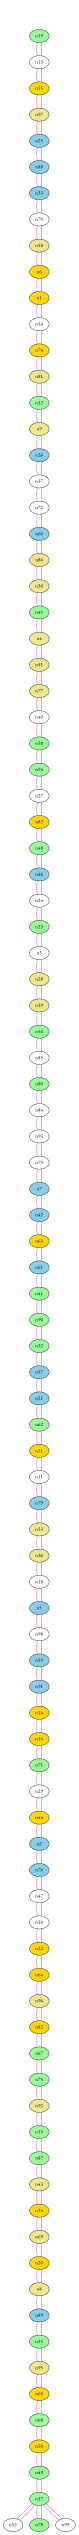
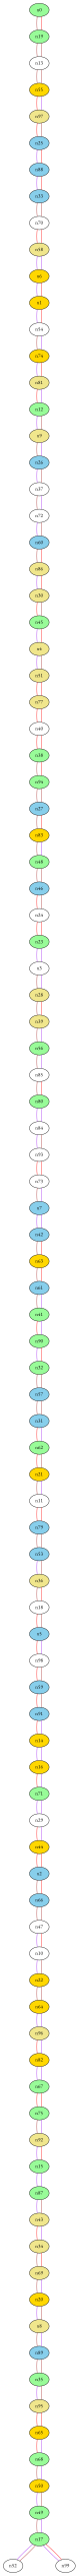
  graph {
    fontname="EB Garamond"
    node [fillcolor=palegreen fontname="EB Garamond" style=filled]
    edge [color=purple fontname="EB Garamond"]
+   n0
    n19
    n13 [fillcolor=white]
    n1 [fillcolor=gold]
    n6 [fillcolor=gold]
    n54 [fillcolor=white]
    n58 [fillcolor=khaki]
    n74 [fillcolor=gold]
    n2 [fillcolor=skyblue]
    n44 [fillcolor=gold]
-   n66 [fillcolor=skyblue label=n76]
+   n66 [fillcolor=skyblue]
    n29 [fillcolor=white]
    n47 [fillcolor=white]
    n3 [fillcolor=white]
    n23
    n28 [fillcolor=khaki]
    n24 [fillcolor=white]
    n39 [fillcolor=khaki]
    n4 [fillcolor=khaki]
    n45
    n51 [fillcolor=khaki]
    n30 [fillcolor=khaki]
    n77 [fillcolor=khaki]
    n5 [fillcolor=skyblue]
    n18 [fillcolor=white]
    n98 [fillcolor=white]
    n36 [fillcolor=khaki]
    n59 [fillcolor=skyblue]
    n70 [fillcolor=white]
    n7 [fillcolor=skyblue]
    n42 [fillcolor=skyblue]
    n73 [fillcolor=white]
    n63 [fillcolor=gold]
    n93 [fillcolor=white]
    n8 [fillcolor=khaki]
    n20 [fillcolor=gold]
    n89 [fillcolor=skyblue]
    n69 [fillcolor=khaki]
    n35
    n9 [fillcolor=khaki]
    n12
    n26 [fillcolor=skyblue]
    n81 [fillcolor=khaki]
    n37 [fillcolor=white]
    n10 [fillcolor=white]
    n22 [fillcolor=gold]
    n64 [fillcolor=gold]
    n11 [fillcolor=white]
    n21 [fillcolor=gold]
    n79 [fillcolor=skyblue]
    n62
-   n53 [fillcolor=khaki]
+   n53 [fillcolor=skyblue]
    n55 [fillcolor=gold]
    n97 [fillcolor=khaki]
    n14 [fillcolor=gold]
    n16 [fillcolor=gold]
    n91 [fillcolor=skyblue]
    n71
    n15
    n87
    n92 [fillcolor=khaki]
    n43 [fillcolor=khaki]
    n75
    n17
    n49
    n52 [fillcolor=white]
-   n78
    n99 [fillcolor=white]
    n50 [fillcolor=gold]
-   n34 [fillcolor=gold]
+   n34 [fillcolor=khaki]
    n31 [fillcolor=skyblue]
    n96 [fillcolor=khaki]
    n46 [fillcolor=skyblue]
    n48
    n25 [fillcolor=skyblue]
    n88 [fillcolor=skyblue]
    n33 [fillcolor=skyblue]
    n72 [fillcolor=white]
-   n27 [fillcolor=white]
+   n27 [fillcolor=skyblue]
    n83 [fillcolor=gold]
    n94
    n38
    n56
    n86 [fillcolor=khaki]
    n60 [fillcolor=skyblue]
    n57 [fillcolor=skyblue]
    n32
    n90
    n41
    n95 [fillcolor=khaki]
    n65 [fillcolor=gold]
    n40 [fillcolor=white]
    n85 [fillcolor=white]
    n61 [fillcolor=skyblue]
    n68
    n80
    n82 [fillcolor=gold]
    n67
    n84 [fillcolor=white]
+   n0 -- n19 [color=brown]
+   n19 -- n0 [color=red]
    n19 -- n13 [color=brown]
    n13 -- n19 [color=brown]
    n13 -- n55 [color=brown]
    n1 -- n6 [color=red]
    n1 -- n54
    n6 -- n1
    n6 -- n58
    n54 -- n1 [color=red]
    n54 -- n74 [color=brown]
    n58 -- n6
    n58 -- n70 [color=red]
    n74 -- n54
    n74 -- n81
    n2 -- n44 [color=red]
    n2 -- n66 [color=brown]
    n44 -- n2 [color=red]
    n44 -- n29
    n66 -- n2 [color=red]
    n66 -- n47 [color=brown]
    n29 -- n44 [color=red]
    n29 -- n71
    n47 -- n66 [color=brown]
    n47 -- n10
    n3 -- n23
    n3 -- n28 [color=brown]
    n23 -- n3
    n23 -- n24 [color=red]
    n28 -- n3
    n28 -- n39 [color=brown]
    n24 -- n23 [color=red]
    n24 -- n46 [color=brown]
    n39 -- n28 [color=red]
    n39 -- n56 [color=brown]
    n4 -- n45 [color=red]
    n4 -- n51
    n45 -- n4
    n45 -- n30 [color=brown]
    n51 -- n4 [color=brown]
    n51 -- n77 [color=red]
    n30 -- n45 [color=red]
    n30 -- n86 [color=red]
    n77 -- n51 [color=red]
    n77 -- n40 [color=red]
    n5 -- n18 [color=brown]
    n5 -- n98 [color=red]
    n18 -- n5 [color=red]
    n18 -- n36 [color=red]
    n98 -- n5
    n98 -- n59 [color=red]
    n36 -- n18 [color=brown]
    n36 -- n53 [color=brown]
    n59 -- n98 [color=brown]
    n59 -- n91 [color=red]
    n70 -- n58 [color=red]
    n70 -- n33 [color=brown]
    n7 -- n42
    n7 -- n73
    n42 -- n7
    n42 -- n63 [color=brown]
    n73 -- n7 [color=brown]
    n73 -- n93 [color=red]
    n63 -- n42 [color=red]
    n63 -- n61 [color=brown]
    n93 -- n73 [color=red]
    n93 -- n84 [color=brown]
    n8 -- n20 [color=brown]
    n8 -- n89 [color=brown]
    n20 -- n8
    n20 -- n69
    n89 -- n8
    n89 -- n35 [color=brown]
    n69 -- n20 [color=brown]
    n69 -- n34 [color=red]
    n35 -- n89 [color=brown]
    n35 -- n95
    n9 -- n12 [color=brown]
    n9 -- n26 [color=brown]
    n12 -- n9
    n12 -- n81
    n26 -- n9
    n26 -- n37
    n81 -- n74 [color=red]
    n81 -- n12 [color=red]
    n37 -- n26 [color=brown]
    n37 -- n72 [color=brown]
    n10 -- n47 [color=red]
    n10 -- n22
    n22 -- n10 [color=brown]
    n22 -- n64 [color=brown]
    n64 -- n22 [color=brown]
    n64 -- n96
    n11 -- n21
    n11 -- n79 [color=red]
    n21 -- n11 [color=brown]
    n21 -- n62 [color=brown]
    n79 -- n11 [color=red]
    n79 -- n53 [color=brown]
    n62 -- n21 [color=red]
    n62 -- n31
    n53 -- n36
    n53 -- n79 [color=brown]
    n55 -- n13 [color=brown]
    n55 -- n97 [color=red]
    n97 -- n55
    n97 -- n25 [color=red]
    n14 -- n16
    n14 -- n91
    n16 -- n14
    n16 -- n71 [color=red]
    n91 -- n59 [color=brown]
    n91 -- n14 [color=red]
    n71 -- n29
    n71 -- n16
    n15 -- n87
    n15 -- n92 [color=red]
    n87 -- n15
    n87 -- n43
    n92 -- n15
    n92 -- n75
    n43 -- n87 [color=brown]
    n43 -- n34 [color=red]
    n75 -- n92 [color=brown]
    n75 -- n67 [color=red]
    n17 -- n49
    n17 -- n52
-   n17 -- n78 [color=red]
    n17 -- n99
    n49 -- n17 [color=brown]
    n49 -- n50 [color=brown]
    n52 -- n17 [color=brown]
-   n78 -- n17
    n99 -- n17 [color=red]
    n50 -- n49
    n50 -- n68
    n34 -- n69 [color=brown]
    n34 -- n43
    n31 -- n62 [color=red]
    n31 -- n57 [color=brown]
    n96 -- n64
    n96 -- n82 [color=red]
    n46 -- n24 [color=red]
    n46 -- n48 [color=brown]
    n48 -- n46 [color=brown]
    n48 -- n83
    n25 -- n97 [color=brown]
    n25 -- n88
    n88 -- n25 [color=red]
    n88 -- n33
    n33 -- n70 [color=brown]
    n33 -- n88 [color=red]
    n72 -- n37
    n72 -- n60
    n27 -- n83 [color=brown]
    n27 -- n94 [color=brown]
    n83 -- n48 [color=brown]
    n83 -- n27 [color=red]
    n94 -- n27 [color=brown]
    n94 -- n38 [color=red]
    n38 -- n94 [color=brown]
    n38 -- n40 [color=red]
    n56 -- n39
    n56 -- n85 [color=brown]
    n86 -- n30
    n86 -- n60 [color=red]
    n60 -- n72 [color=brown]
    n60 -- n86 [color=brown]
    n57 -- n31 [color=brown]
    n57 -- n32 [color=brown]
    n32 -- n57 [color=brown]
    n32 -- n90 [color=red]
    n90 -- n32
    n90 -- n41
    n41 -- n90 [color=red]
    n41 -- n61
    n95 -- n35 [color=brown]
    n95 -- n65 [color=red]
    n65 -- n95 [color=red]
    n65 -- n68 [color=red]
    n40 -- n77 [color=red]
    n40 -- n38 [color=red]
    n85 -- n56
    n85 -- n80 [color=brown]
    n61 -- n63 [color=red]
    n61 -- n41 [color=brown]
    n68 -- n50 [color=brown]
    n68 -- n65
    n80 -- n85 [color=red]
    n80 -- n84
    n82 -- n96
    n82 -- n67
    n67 -- n75 [color=red]
    n67 -- n82
    n84 -- n93
    n84 -- n80
  }
